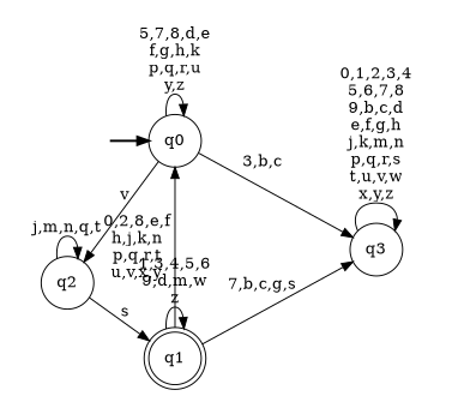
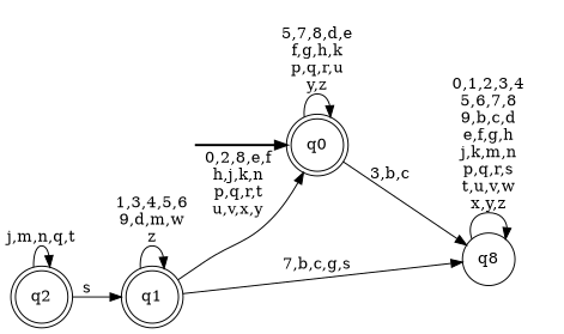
  digraph {
    rankdir=LR
    node [shape=circle style=filled color=black fillcolor=white]
    __start0 [height=0 shape=none style=invis width=0 color="" fillcolor=""]
-   n2 [label=q0]
-   n3 [label=q2 style="rounded,filled"]
-   n4 [label=q3]
+   n2 [label=q0 shape=doublecircle]
+   n3 [label=q2 shape=doublecircle style="rounded,filled"]
+   n4 [label=q8]
    n5 [label=q1 shape=doublecircle style="rounded,filled"]
    subgraph cluster_1 {
      nodesep=0.15
      ranksep=0.15
      style=invis
      __start0
      n2
    }
    __start0 -> n2 [penwidth=2]
    n2 -> n2 [label="5,7,8,d,e\nf,g,h,k\np,q,r,u\ny,z"]
-   n2 -> n3 [label=v]
    n2 -> n4 [label="3,b,c"]
    n3 -> n3 [label="j,m,n,q,t"]
    n3 -> n5 [label=s]
    n4 -> n4 [label="0,1,2,3,4\n5,6,7,8\n9,b,c,d\ne,f,g,h\nj,k,m,n\np,q,r,s\nt,u,v,w\nx,y,z"]
    n5 -> n2 [label="0,2,8,e,f\nh,j,k,n\np,q,r,t\nu,v,x,y"]
    n5 -> n4 [label="7,b,c,g,s"]
    n5 -> n5 [label="1,3,4,5,6\n9,d,m,w\nz"]
  }
